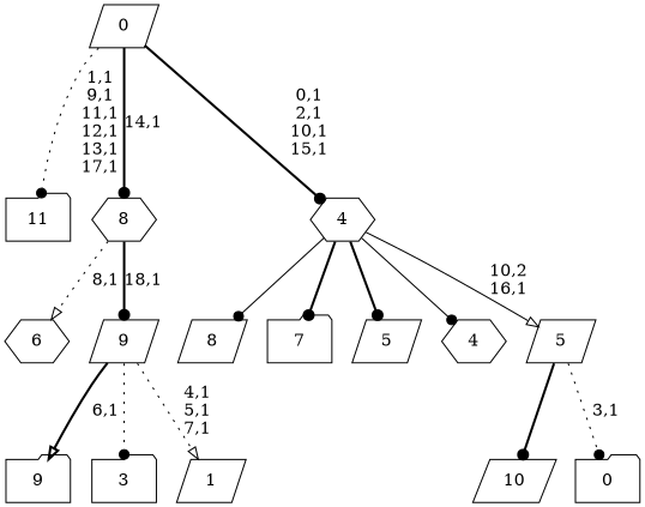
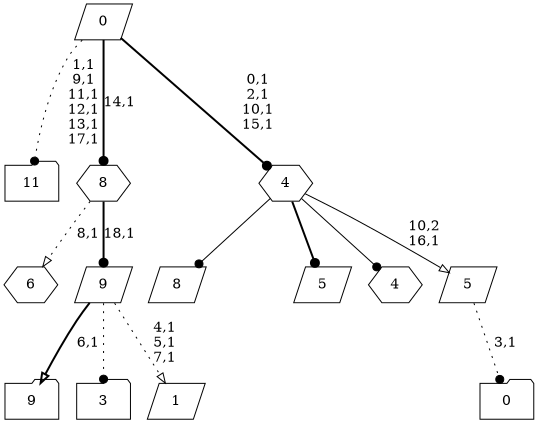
  digraph {
    node [shape=parallelogram]
    edge [arrowhead=dot style=bold]
    n1 [label=11 shape=folder]
-   n2 [label=10]
    n3 [label=9 shape=folder]
    n4 [label=8]
-   n5 [label=7 shape=folder]
    n6 [label=6 shape=hexagon]
    n7 [label=5]
    n8 [label=4 shape=hexagon]
    n9 [label=3 shape=folder]
    n10 [label=1]
    9
    8 [shape=hexagon]
    n13 [label=0 shape=folder]
    5
    4 [shape=hexagon]
    0
    9 -> n3 [arrowhead=onormal label="6,1"]
    9 -> n9 [style=dotted]
    9 -> n10 [arrowhead=onormal label="4,1\n5,1\n7,1" style=dotted]
    8 -> n6 [arrowhead=onormal label="8,1" style=dotted]
    8 -> 9 [label="18,1"]
-   5 -> n2
    5 -> n13 [label="3,1" style=dotted]
    4 -> n4 [style=solid]
-   4 -> n5
    4 -> n7
    4 -> n8 [style=solid]
    4 -> 5 [arrowhead=onormal label="10,2\n16,1" style=solid]
    0 -> n1 [label="1,1\n9,1\n11,1\n12,1\n13,1\n17,1" style=dotted]
    0 -> 8 [label="14,1"]
    0 -> 4 [label="0,1\n2,1\n10,1\n15,1"]
  }
